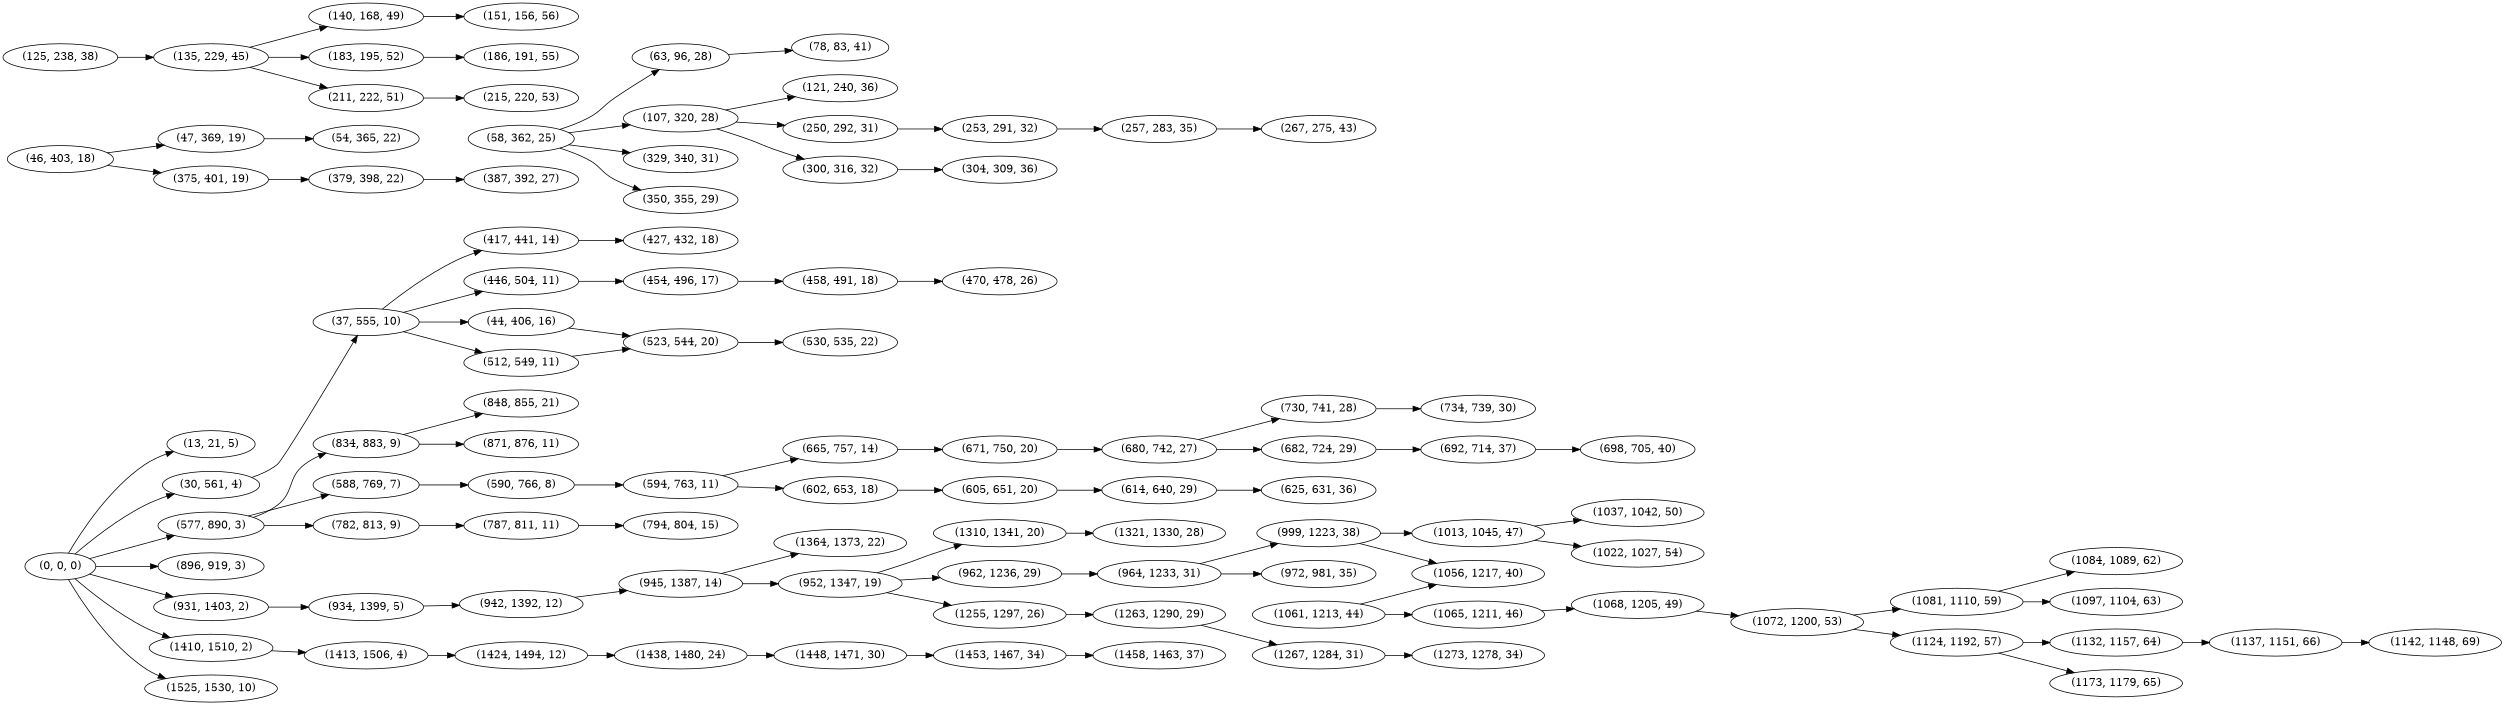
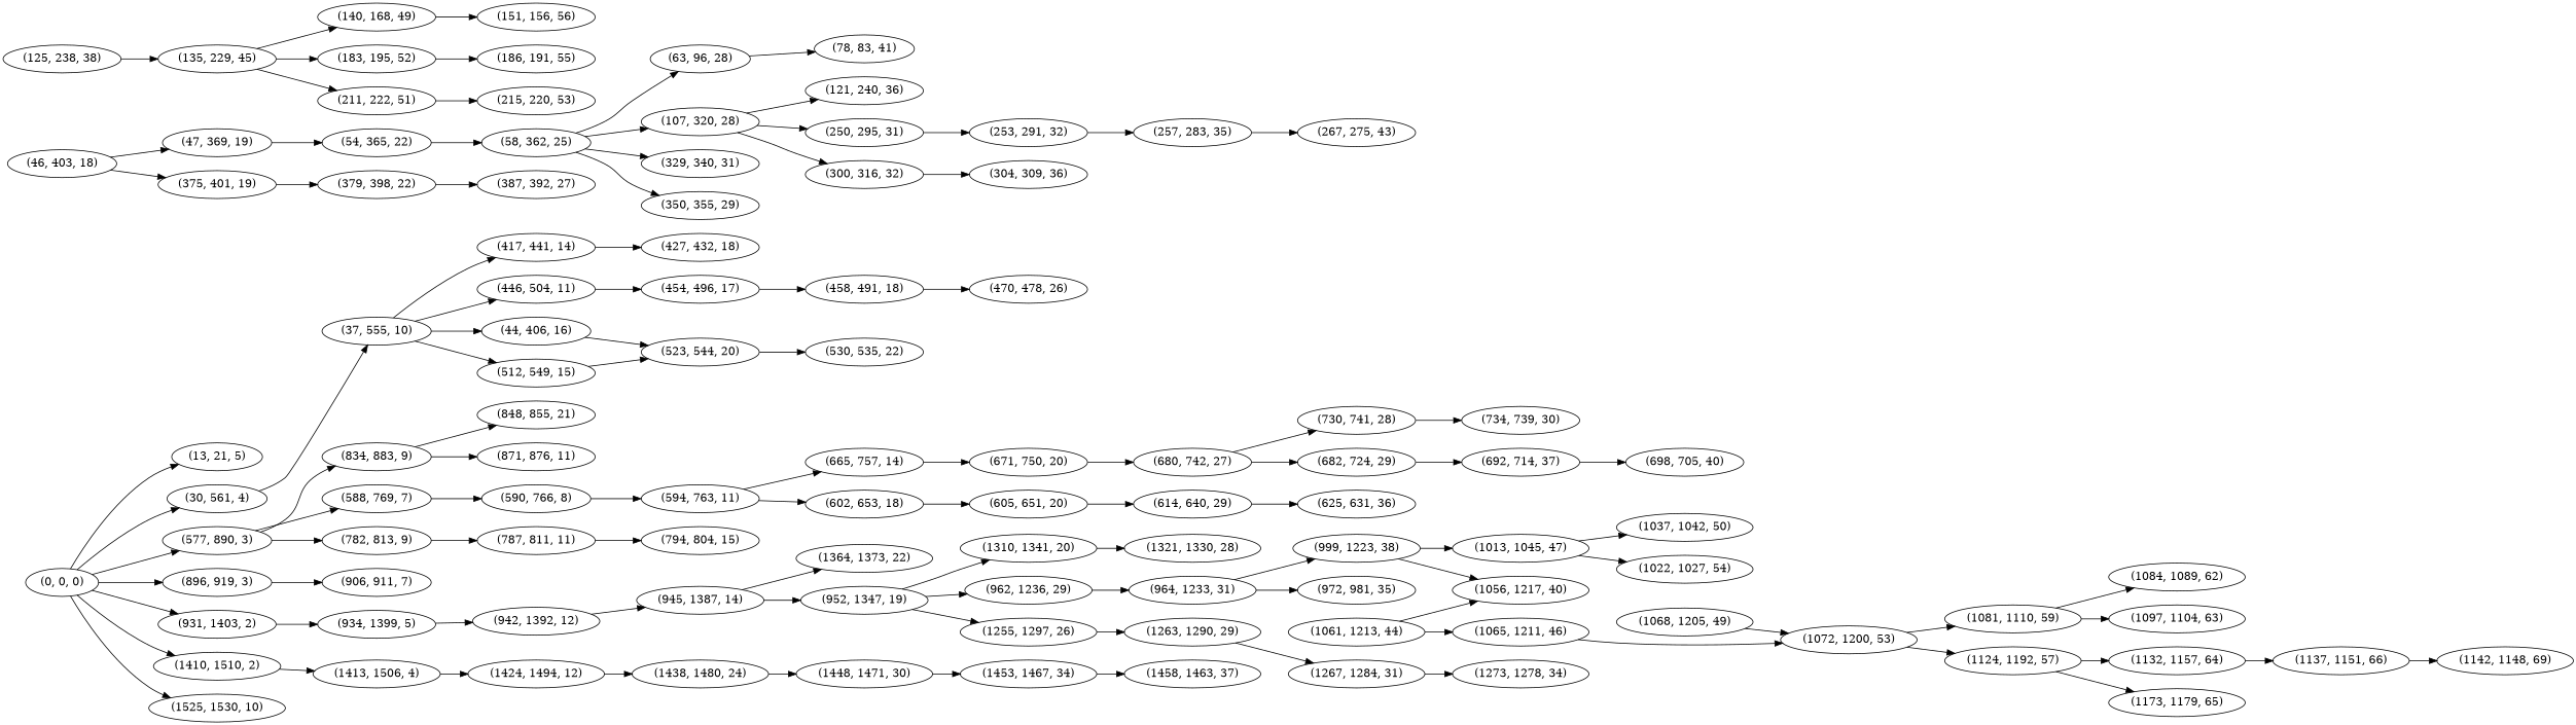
  digraph {
    fontname="DejaVu Serif"
    rankdir=LR
    node [fontname="DejaVu Serif"]
    edge [fontname="DejaVu Serif"]
    "(0, 0, 0)"
    "(13, 21, 5)"
    "(30, 561, 4)"
    "(577, 890, 3)"
    "(896, 919, 3)"
    "(931, 1403, 2)"
    "(1410, 1510, 2)"
    "(1525, 1530, 10)"
    "(37, 555, 10)"
    "(588, 769, 7)"
    "(782, 813, 9)"
    "(834, 883, 9)"
+   "(906, 911, 7)"
    "(934, 1399, 5)"
    "(1413, 1506, 4)"
    "(44, 406, 16)"
    "(417, 441, 14)"
    "(446, 504, 11)"
-   "(512, 549, 15)" [label="(512, 549, 11)"]
+   "(512, 549, 15)"
    "(523, 544, 20)"
    "(427, 432, 18)"
    "(454, 496, 17)"
    "(46, 403, 18)"
    "(47, 369, 19)"
    "(375, 401, 19)"
    "(54, 365, 22)"
    "(379, 398, 22)"
    "(58, 362, 25)"
    "(63, 96, 28)"
    "(107, 320, 28)"
    "(329, 340, 31)"
    "(350, 355, 29)"
    "(78, 83, 41)"
    "(121, 240, 36)"
-   "(250, 292, 31)"
+   "(250, 292, 31)" [label="(250, 295, 31)"]
    "(300, 316, 32)"
    "(253, 291, 32)"
    "(304, 309, 36)"
    "(125, 238, 38)"
    "(135, 229, 45)"
    "(140, 168, 49)"
    "(183, 195, 52)"
    "(211, 222, 51)"
    "(151, 156, 56)"
    "(186, 191, 55)"
    "(215, 220, 53)"
    "(257, 283, 35)"
    "(267, 275, 43)"
    "(387, 392, 27)"
    "(458, 491, 18)"
    "(470, 478, 26)"
    "(530, 535, 22)"
    "(590, 766, 8)"
    "(787, 811, 11)"
    "(848, 855, 21)"
    "(871, 876, 11)"
    "(594, 763, 11)"
    "(602, 653, 18)"
    "(665, 757, 14)"
    "(605, 651, 20)"
    "(671, 750, 20)"
    "(614, 640, 29)"
    "(625, 631, 36)"
    "(680, 742, 27)"
    "(682, 724, 29)"
    "(730, 741, 28)"
    "(692, 714, 37)"
    "(734, 739, 30)"
    "(698, 705, 40)"
    "(794, 804, 15)"
    "(942, 1392, 12)"
    "(945, 1387, 14)"
    "(952, 1347, 19)"
    "(1364, 1373, 22)"
    "(962, 1236, 29)"
    "(1255, 1297, 26)"
    "(1310, 1341, 20)"
    "(964, 1233, 31)"
    "(1263, 1290, 29)"
    "(1321, 1330, 28)"
    "(972, 981, 35)"
    "(999, 1223, 38)"
    "(1013, 1045, 47)"
    "(1056, 1217, 40)"
    "(1022, 1027, 54)"
    "(1037, 1042, 50)"
    "(1061, 1213, 44)"
    "(1065, 1211, 46)"
    "(1068, 1205, 49)"
    "(1072, 1200, 53)"
    "(1081, 1110, 59)"
    "(1124, 1192, 57)"
    "(1084, 1089, 62)"
    "(1097, 1104, 63)"
    "(1132, 1157, 64)"
    "(1173, 1179, 65)"
    "(1137, 1151, 66)"
    "(1142, 1148, 69)"
    "(1267, 1284, 31)"
    "(1273, 1278, 34)"
    "(1424, 1494, 12)"
    "(1438, 1480, 24)"
    "(1448, 1471, 30)"
    "(1453, 1467, 34)"
    "(1458, 1463, 37)"
    "(0, 0, 0)" -> "(13, 21, 5)"
    "(0, 0, 0)" -> "(30, 561, 4)"
    "(0, 0, 0)" -> "(577, 890, 3)"
    "(0, 0, 0)" -> "(896, 919, 3)"
    "(0, 0, 0)" -> "(931, 1403, 2)"
    "(0, 0, 0)" -> "(1410, 1510, 2)"
    "(0, 0, 0)" -> "(1525, 1530, 10)"
    "(30, 561, 4)" -> "(37, 555, 10)"
    "(577, 890, 3)" -> "(588, 769, 7)"
    "(577, 890, 3)" -> "(782, 813, 9)"
    "(577, 890, 3)" -> "(834, 883, 9)"
+   "(896, 919, 3)" -> "(906, 911, 7)"
    "(931, 1403, 2)" -> "(934, 1399, 5)"
    "(1410, 1510, 2)" -> "(1413, 1506, 4)"
    "(37, 555, 10)" -> "(44, 406, 16)"
    "(37, 555, 10)" -> "(417, 441, 14)"
    "(37, 555, 10)" -> "(446, 504, 11)"
    "(37, 555, 10)" -> "(512, 549, 15)"
    "(588, 769, 7)" -> "(590, 766, 8)"
    "(782, 813, 9)" -> "(787, 811, 11)"
    "(834, 883, 9)" -> "(848, 855, 21)"
    "(834, 883, 9)" -> "(871, 876, 11)"
    "(934, 1399, 5)" -> "(942, 1392, 12)"
    "(1413, 1506, 4)" -> "(1424, 1494, 12)"
    "(44, 406, 16)" -> "(523, 544, 20)"
    "(417, 441, 14)" -> "(427, 432, 18)"
    "(446, 504, 11)" -> "(454, 496, 17)"
    "(512, 549, 15)" -> "(523, 544, 20)"
    "(523, 544, 20)" -> "(530, 535, 22)"
    "(454, 496, 17)" -> "(458, 491, 18)"
    "(46, 403, 18)" -> "(47, 369, 19)"
    "(46, 403, 18)" -> "(375, 401, 19)"
    "(47, 369, 19)" -> "(54, 365, 22)"
    "(375, 401, 19)" -> "(379, 398, 22)"
+   "(54, 365, 22)" -> "(58, 362, 25)"
    "(379, 398, 22)" -> "(387, 392, 27)"
    "(58, 362, 25)" -> "(63, 96, 28)"
    "(58, 362, 25)" -> "(107, 320, 28)"
    "(58, 362, 25)" -> "(329, 340, 31)"
    "(58, 362, 25)" -> "(350, 355, 29)"
    "(63, 96, 28)" -> "(78, 83, 41)"
    "(107, 320, 28)" -> "(121, 240, 36)"
    "(107, 320, 28)" -> "(250, 292, 31)"
    "(107, 320, 28)" -> "(300, 316, 32)"
    "(250, 292, 31)" -> "(253, 291, 32)"
    "(300, 316, 32)" -> "(304, 309, 36)"
    "(253, 291, 32)" -> "(257, 283, 35)"
    "(125, 238, 38)" -> "(135, 229, 45)"
    "(135, 229, 45)" -> "(140, 168, 49)"
    "(135, 229, 45)" -> "(183, 195, 52)"
    "(135, 229, 45)" -> "(211, 222, 51)"
    "(140, 168, 49)" -> "(151, 156, 56)"
    "(183, 195, 52)" -> "(186, 191, 55)"
    "(211, 222, 51)" -> "(215, 220, 53)"
    "(257, 283, 35)" -> "(267, 275, 43)"
    "(458, 491, 18)" -> "(470, 478, 26)"
    "(590, 766, 8)" -> "(594, 763, 11)"
    "(787, 811, 11)" -> "(794, 804, 15)"
    "(594, 763, 11)" -> "(602, 653, 18)"
    "(594, 763, 11)" -> "(665, 757, 14)"
    "(602, 653, 18)" -> "(605, 651, 20)"
    "(665, 757, 14)" -> "(671, 750, 20)"
    "(605, 651, 20)" -> "(614, 640, 29)"
    "(671, 750, 20)" -> "(680, 742, 27)"
    "(614, 640, 29)" -> "(625, 631, 36)"
    "(680, 742, 27)" -> "(682, 724, 29)"
    "(680, 742, 27)" -> "(730, 741, 28)"
    "(682, 724, 29)" -> "(692, 714, 37)"
    "(730, 741, 28)" -> "(734, 739, 30)"
    "(692, 714, 37)" -> "(698, 705, 40)"
    "(942, 1392, 12)" -> "(945, 1387, 14)"
    "(945, 1387, 14)" -> "(952, 1347, 19)"
    "(945, 1387, 14)" -> "(1364, 1373, 22)"
    "(952, 1347, 19)" -> "(962, 1236, 29)"
    "(952, 1347, 19)" -> "(1255, 1297, 26)"
    "(952, 1347, 19)" -> "(1310, 1341, 20)"
    "(962, 1236, 29)" -> "(964, 1233, 31)"
    "(1255, 1297, 26)" -> "(1263, 1290, 29)"
    "(1310, 1341, 20)" -> "(1321, 1330, 28)"
    "(964, 1233, 31)" -> "(972, 981, 35)"
    "(964, 1233, 31)" -> "(999, 1223, 38)"
    "(1263, 1290, 29)" -> "(1267, 1284, 31)"
    "(999, 1223, 38)" -> "(1013, 1045, 47)"
    "(999, 1223, 38)" -> "(1056, 1217, 40)"
    "(1013, 1045, 47)" -> "(1022, 1027, 54)"
    "(1013, 1045, 47)" -> "(1037, 1042, 50)"
    "(1061, 1213, 44)" -> "(1056, 1217, 40)"
    "(1061, 1213, 44)" -> "(1065, 1211, 46)"
-   "(1065, 1211, 46)" -> "(1068, 1205, 49)"
+   "(1065, 1211, 46)" -> "(1072, 1200, 53)"
    "(1068, 1205, 49)" -> "(1072, 1200, 53)"
    "(1072, 1200, 53)" -> "(1081, 1110, 59)"
    "(1072, 1200, 53)" -> "(1124, 1192, 57)"
    "(1081, 1110, 59)" -> "(1084, 1089, 62)"
    "(1081, 1110, 59)" -> "(1097, 1104, 63)"
    "(1124, 1192, 57)" -> "(1132, 1157, 64)"
    "(1124, 1192, 57)" -> "(1173, 1179, 65)"
    "(1132, 1157, 64)" -> "(1137, 1151, 66)"
    "(1137, 1151, 66)" -> "(1142, 1148, 69)"
    "(1267, 1284, 31)" -> "(1273, 1278, 34)"
    "(1424, 1494, 12)" -> "(1438, 1480, 24)"
    "(1438, 1480, 24)" -> "(1448, 1471, 30)"
    "(1448, 1471, 30)" -> "(1453, 1467, 34)"
    "(1453, 1467, 34)" -> "(1458, 1463, 37)"
  }
